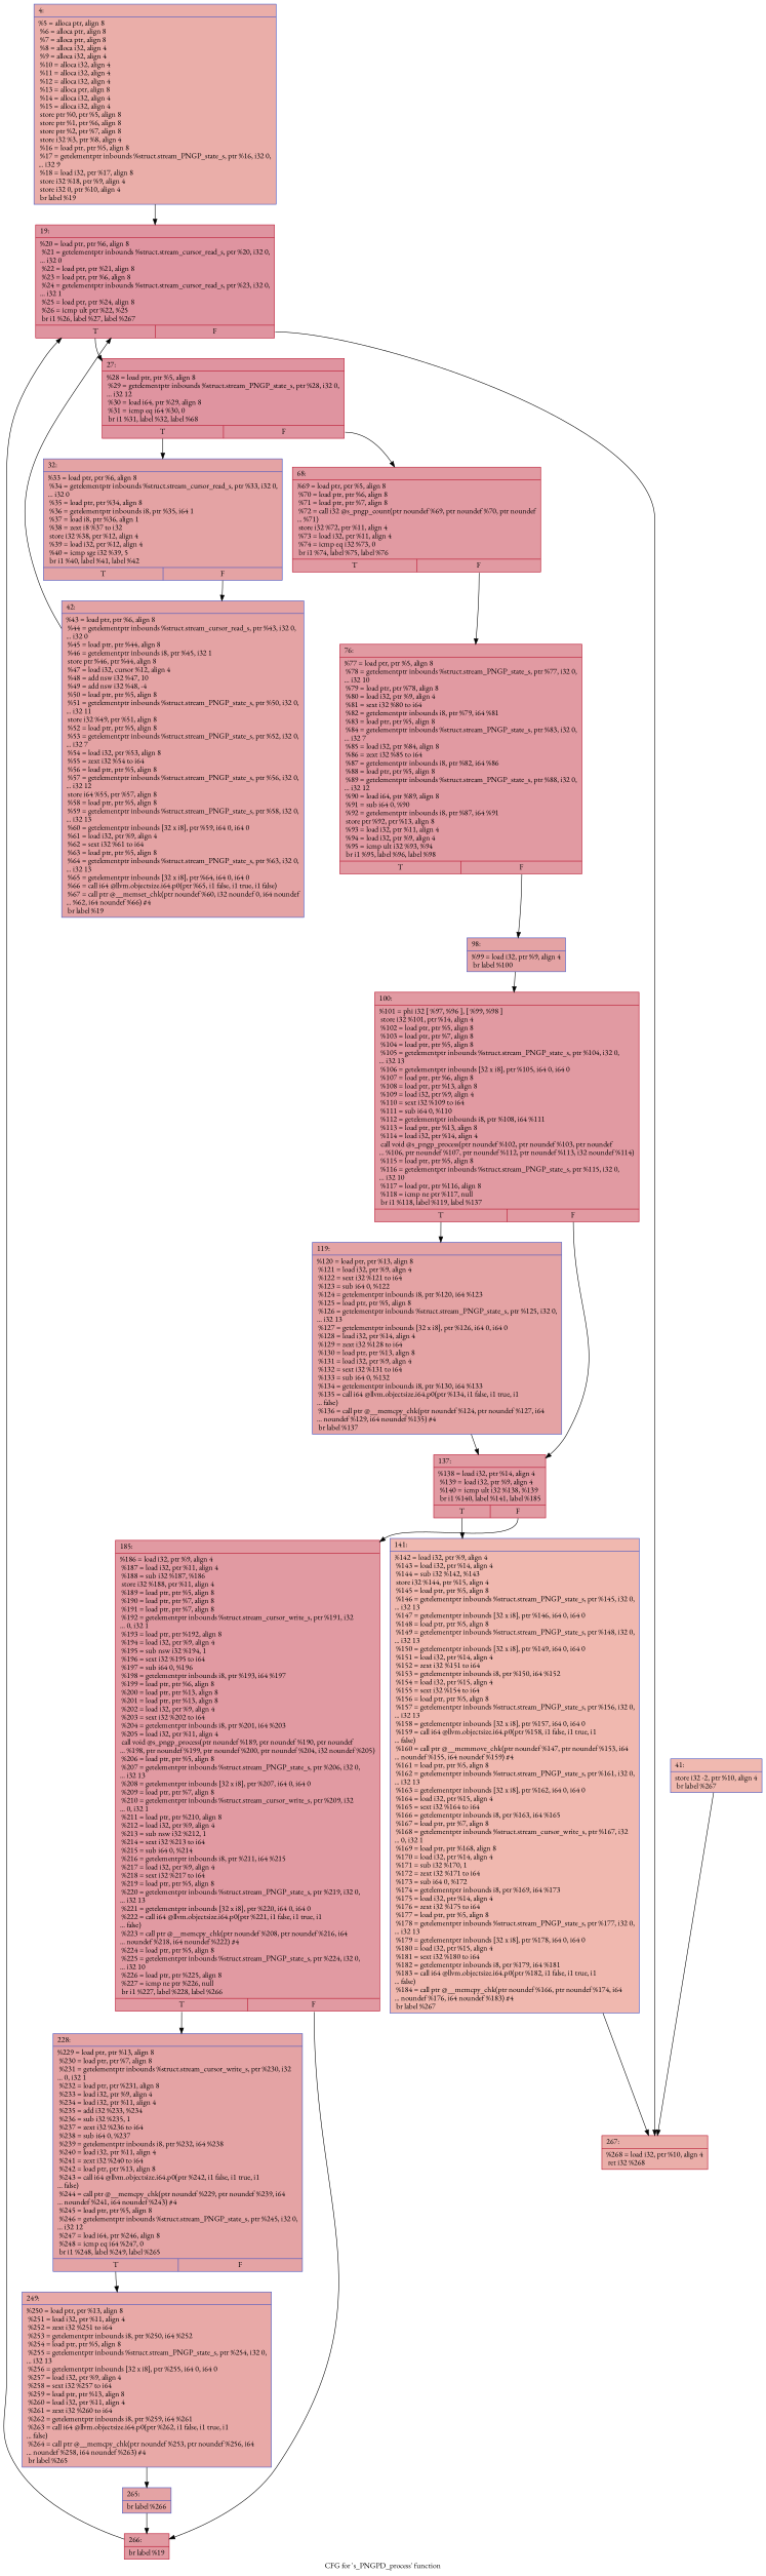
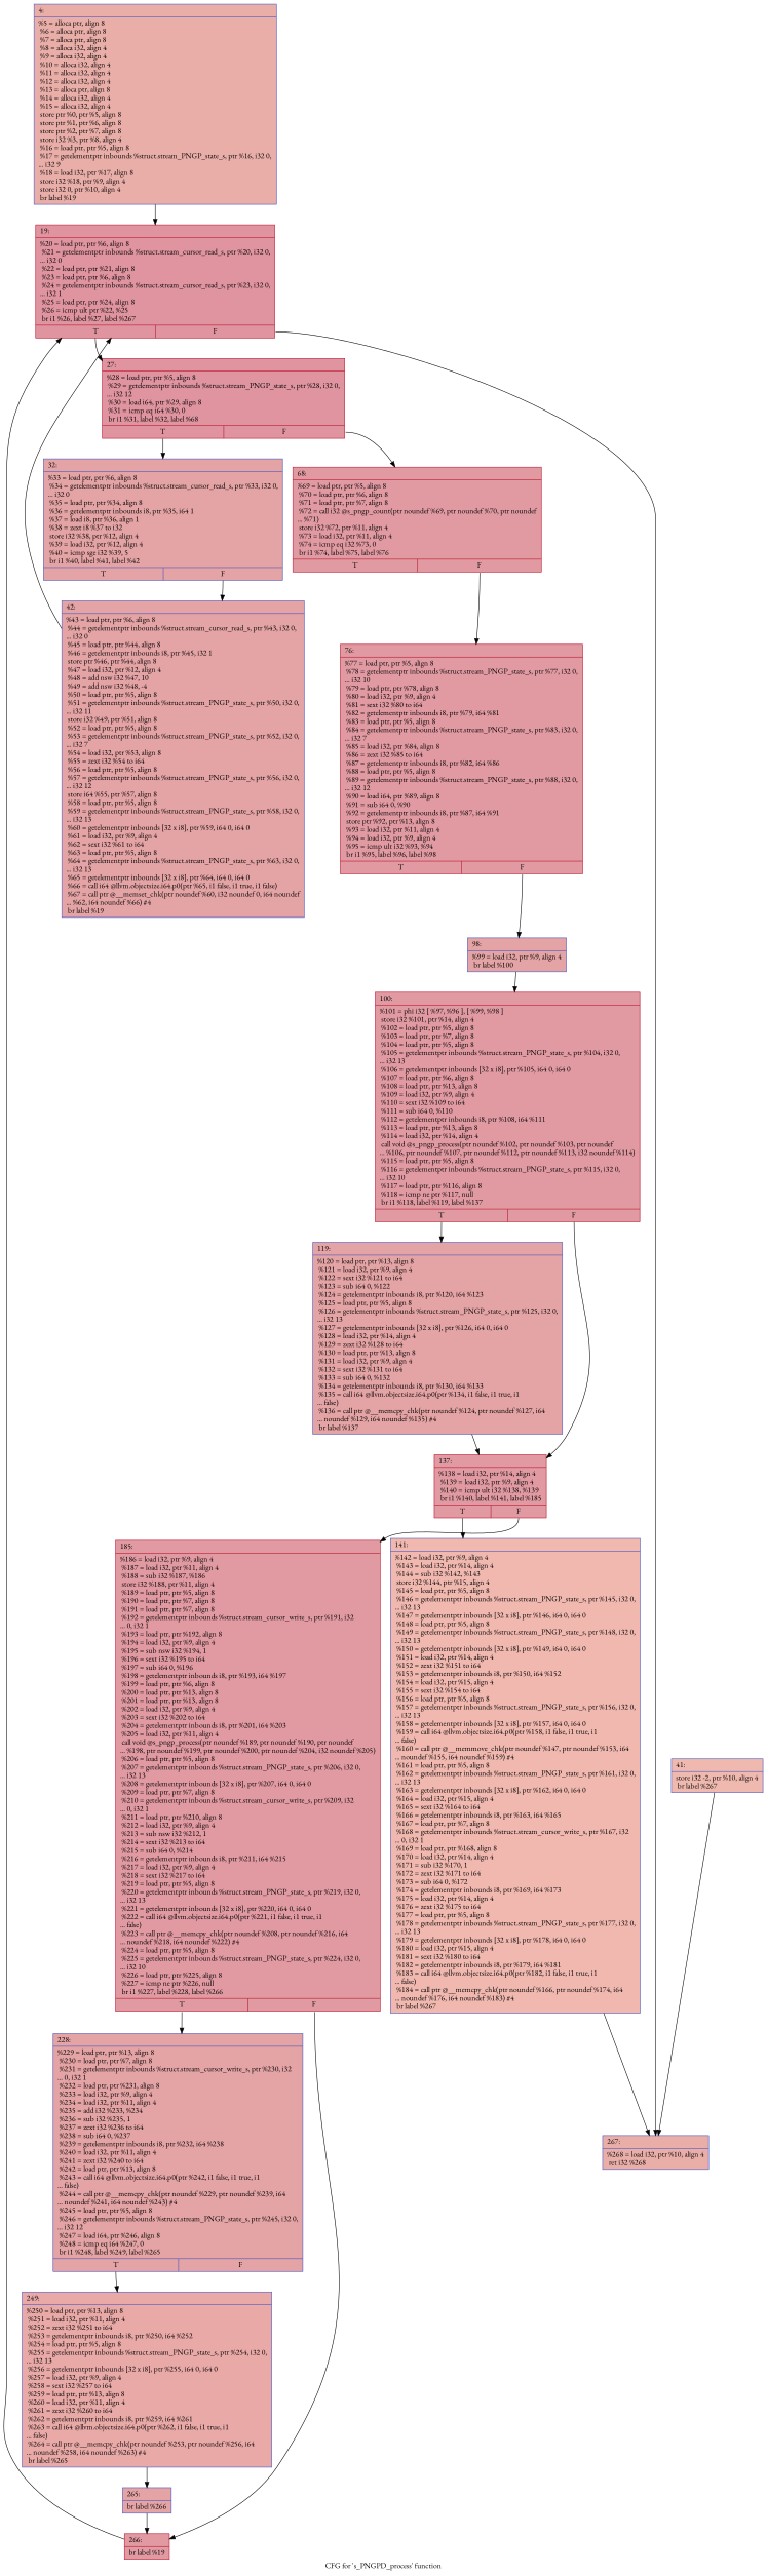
  digraph {
    fontname="EB Garamond"
    label="CFG for 's_PNGPD_process' function"
    node [color="#3d50c3ff" fillcolor="#c32e3170" fontname="EB Garamond" shape=record style=filled]
    edge [fontname="EB Garamond"]
    n1 [fillcolor="#d0473d70" label="{4:\l|  %5 = alloca ptr, align 8\l  %6 = alloca ptr, align 8\l  %7 = alloca ptr, align 8\l  %8 = alloca i32, align 4\l  %9 = alloca i32, align 4\l  %10 = alloca i32, align 4\l  %11 = alloca i32, align 4\l  %12 = alloca i32, align 4\l  %13 = alloca ptr, align 8\l  %14 = alloca i32, align 4\l  %15 = alloca i32, align 4\l  store ptr %0, ptr %5, align 8\l  store ptr %1, ptr %6, align 8\l  store ptr %2, ptr %7, align 8\l  store i32 %3, ptr %8, align 4\l  %16 = load ptr, ptr %5, align 8\l  %17 = getelementptr inbounds %struct.stream_PNGP_state_s, ptr %16, i32 0,\l... i32 9\l  %18 = load i32, ptr %17, align 8\l  store i32 %18, ptr %9, align 4\l  store i32 0, ptr %10, align 4\l  br label %19\l}"]
    n2 [color="#b70d28ff" fillcolor="#b70d2870" label="{19:\l|  %20 = load ptr, ptr %6, align 8\l  %21 = getelementptr inbounds %struct.stream_cursor_read_s, ptr %20, i32 0,\l... i32 0\l  %22 = load ptr, ptr %21, align 8\l  %23 = load ptr, ptr %6, align 8\l  %24 = getelementptr inbounds %struct.stream_cursor_read_s, ptr %23, i32 0,\l... i32 1\l  %25 = load ptr, ptr %24, align 8\l  %26 = icmp ult ptr %22, %25\l  br i1 %26, label %27, label %267\l|{<s0>T|<s1>F}}"]
    n3 [color="#b70d28ff" fillcolor="#b70d2870" label="{27:\l|  %28 = load ptr, ptr %5, align 8\l  %29 = getelementptr inbounds %struct.stream_PNGP_state_s, ptr %28, i32 0,\l... i32 12\l  %30 = load i64, ptr %29, align 8\l  %31 = icmp eq i64 %30, 0\l  br i1 %31, label %32, label %68\l|{<s0>T|<s1>F}}"]
-   n4 [color="#b70d28ff" fillcolor="#d0473d70" label="{267:\l|  %268 = load i32, ptr %10, align 4\l  ret i32 %268\l}"]
+   n4 [fillcolor="#d0473d70" label="{267:\l|  %268 = load i32, ptr %10, align 4\l  ret i32 %268\l}"]
    n5 [label="{32:\l|  %33 = load ptr, ptr %6, align 8\l  %34 = getelementptr inbounds %struct.stream_cursor_read_s, ptr %33, i32 0,\l... i32 0\l  %35 = load ptr, ptr %34, align 8\l  %36 = getelementptr inbounds i8, ptr %35, i64 1\l  %37 = load i8, ptr %36, align 1\l  %38 = zext i8 %37 to i32\l  store i32 %38, ptr %12, align 4\l  %39 = load i32, ptr %12, align 4\l  %40 = icmp sge i32 %39, 5\l  br i1 %40, label %41, label %42\l|{<s0>T|<s1>F}}"]
    n6 [color="#b70d28ff" fillcolor="#bb1b2c70" label="{68:\l|  %69 = load ptr, ptr %5, align 8\l  %70 = load ptr, ptr %6, align 8\l  %71 = load ptr, ptr %7, align 8\l  %72 = call i32 @s_pngp_count(ptr noundef %69, ptr noundef %70, ptr noundef\l... %71)\l  store i32 %72, ptr %11, align 4\l  %73 = load i32, ptr %11, align 4\l  %74 = icmp eq i32 %73, 0\l  br i1 %74, label %75, label %76\l|{<s0>T|<s1>F}}"]
-   n7 [label="{42:\l|  %43 = load ptr, ptr %6, align 8\l  %44 = getelementptr inbounds %struct.stream_cursor_read_s, ptr %43, i32 0,\l... i32 0\l  %45 = load ptr, ptr %44, align 8\l  %46 = getelementptr inbounds i8, ptr %45, i32 1\l  store ptr %46, ptr %44, align 8\l  %47 = load i32, cursor %12, align 4\l  %48 = add nsw i32 %47, 10\l  %49 = add nsw i32 %48, -4\l  %50 = load ptr, ptr %5, align 8\l  %51 = getelementptr inbounds %struct.stream_PNGP_state_s, ptr %50, i32 0,\l... i32 11\l  store i32 %49, ptr %51, align 8\l  %52 = load ptr, ptr %5, align 8\l  %53 = getelementptr inbounds %struct.stream_PNGP_state_s, ptr %52, i32 0,\l... i32 7\l  %54 = load i32, ptr %53, align 8\l  %55 = zext i32 %54 to i64\l  %56 = load ptr, ptr %5, align 8\l  %57 = getelementptr inbounds %struct.stream_PNGP_state_s, ptr %56, i32 0,\l... i32 12\l  store i64 %55, ptr %57, align 8\l  %58 = load ptr, ptr %5, align 8\l  %59 = getelementptr inbounds %struct.stream_PNGP_state_s, ptr %58, i32 0,\l... i32 13\l  %60 = getelementptr inbounds [32 x i8], ptr %59, i64 0, i64 0\l  %61 = load i32, ptr %9, align 4\l  %62 = sext i32 %61 to i64\l  %63 = load ptr, ptr %5, align 8\l  %64 = getelementptr inbounds %struct.stream_PNGP_state_s, ptr %63, i32 0,\l... i32 13\l  %65 = getelementptr inbounds [32 x i8], ptr %64, i64 0, i64 0\l  %66 = call i64 @llvm.objectsize.i64.p0(ptr %65, i1 false, i1 true, i1 false)\l  %67 = call ptr @__memset_chk(ptr noundef %60, i32 noundef 0, i64 noundef\l... %62, i64 noundef %66) #4\l  br label %19\l}"]
+   n7 [label="{42:\l|  %43 = load ptr, ptr %6, align 8\l  %44 = getelementptr inbounds %struct.stream_cursor_read_s, ptr %43, i32 0,\l... i32 0\l  %45 = load ptr, ptr %44, align 8\l  %46 = getelementptr inbounds i8, ptr %45, i32 1\l  store ptr %46, ptr %44, align 8\l  %47 = load i32, ptr %12, align 4\l  %48 = add nsw i32 %47, 10\l  %49 = add nsw i32 %48, -4\l  %50 = load ptr, ptr %5, align 8\l  %51 = getelementptr inbounds %struct.stream_PNGP_state_s, ptr %50, i32 0,\l... i32 11\l  store i32 %49, ptr %51, align 8\l  %52 = load ptr, ptr %5, align 8\l  %53 = getelementptr inbounds %struct.stream_PNGP_state_s, ptr %52, i32 0,\l... i32 7\l  %54 = load i32, ptr %53, align 8\l  %55 = zext i32 %54 to i64\l  %56 = load ptr, ptr %5, align 8\l  %57 = getelementptr inbounds %struct.stream_PNGP_state_s, ptr %56, i32 0,\l... i32 12\l  store i64 %55, ptr %57, align 8\l  %58 = load ptr, ptr %5, align 8\l  %59 = getelementptr inbounds %struct.stream_PNGP_state_s, ptr %58, i32 0,\l... i32 13\l  %60 = getelementptr inbounds [32 x i8], ptr %59, i64 0, i64 0\l  %61 = load i32, ptr %9, align 4\l  %62 = sext i32 %61 to i64\l  %63 = load ptr, ptr %5, align 8\l  %64 = getelementptr inbounds %struct.stream_PNGP_state_s, ptr %63, i32 0,\l... i32 13\l  %65 = getelementptr inbounds [32 x i8], ptr %64, i64 0, i64 0\l  %66 = call i64 @llvm.objectsize.i64.p0(ptr %65, i1 false, i1 true, i1 false)\l  %67 = call ptr @__memset_chk(ptr noundef %60, i32 noundef 0, i64 noundef\l... %62, i64 noundef %66) #4\l  br label %19\l}"]
    n8 [color="#b70d28ff" fillcolor="#bb1b2c70" label="{76:\l|  %77 = load ptr, ptr %5, align 8\l  %78 = getelementptr inbounds %struct.stream_PNGP_state_s, ptr %77, i32 0,\l... i32 10\l  %79 = load ptr, ptr %78, align 8\l  %80 = load i32, ptr %9, align 4\l  %81 = sext i32 %80 to i64\l  %82 = getelementptr inbounds i8, ptr %79, i64 %81\l  %83 = load ptr, ptr %5, align 8\l  %84 = getelementptr inbounds %struct.stream_PNGP_state_s, ptr %83, i32 0,\l... i32 7\l  %85 = load i32, ptr %84, align 8\l  %86 = zext i32 %85 to i64\l  %87 = getelementptr inbounds i8, ptr %82, i64 %86\l  %88 = load ptr, ptr %5, align 8\l  %89 = getelementptr inbounds %struct.stream_PNGP_state_s, ptr %88, i32 0,\l... i32 12\l  %90 = load i64, ptr %89, align 8\l  %91 = sub i64 0, %90\l  %92 = getelementptr inbounds i8, ptr %87, i64 %91\l  store ptr %92, ptr %13, align 8\l  %93 = load i32, ptr %11, align 4\l  %94 = load i32, ptr %9, align 4\l  %95 = icmp ult i32 %93, %94\l  br i1 %95, label %96, label %98\l|{<s0>T|<s1>F}}"]
    n9 [fillcolor="#de614d70" label="{41:\l|  store i32 -2, ptr %10, align 4\l  br label %267\l}"]
    n10 [label="{98:\l|  %99 = load i32, ptr %9, align 4\l  br label %100\l}"]
    n11 [color="#b70d28ff" fillcolor="#bb1b2c70" label="{100:\l|  %101 = phi i32 [ %97, %96 ], [ %99, %98 ]\l  store i32 %101, ptr %14, align 4\l  %102 = load ptr, ptr %5, align 8\l  %103 = load ptr, ptr %7, align 8\l  %104 = load ptr, ptr %5, align 8\l  %105 = getelementptr inbounds %struct.stream_PNGP_state_s, ptr %104, i32 0,\l... i32 13\l  %106 = getelementptr inbounds [32 x i8], ptr %105, i64 0, i64 0\l  %107 = load ptr, ptr %6, align 8\l  %108 = load ptr, ptr %13, align 8\l  %109 = load i32, ptr %9, align 4\l  %110 = sext i32 %109 to i64\l  %111 = sub i64 0, %110\l  %112 = getelementptr inbounds i8, ptr %108, i64 %111\l  %113 = load ptr, ptr %13, align 8\l  %114 = load i32, ptr %14, align 4\l  call void @s_pngp_process(ptr noundef %102, ptr noundef %103, ptr noundef\l... %106, ptr noundef %107, ptr noundef %112, ptr noundef %113, i32 noundef %114)\l  %115 = load ptr, ptr %5, align 8\l  %116 = getelementptr inbounds %struct.stream_PNGP_state_s, ptr %115, i32 0,\l... i32 10\l  %117 = load ptr, ptr %116, align 8\l  %118 = icmp ne ptr %117, null\l  br i1 %118, label %119, label %137\l|{<s0>T|<s1>F}}"]
    n12 [label="{119:\l|  %120 = load ptr, ptr %13, align 8\l  %121 = load i32, ptr %9, align 4\l  %122 = sext i32 %121 to i64\l  %123 = sub i64 0, %122\l  %124 = getelementptr inbounds i8, ptr %120, i64 %123\l  %125 = load ptr, ptr %5, align 8\l  %126 = getelementptr inbounds %struct.stream_PNGP_state_s, ptr %125, i32 0,\l... i32 13\l  %127 = getelementptr inbounds [32 x i8], ptr %126, i64 0, i64 0\l  %128 = load i32, ptr %14, align 4\l  %129 = zext i32 %128 to i64\l  %130 = load ptr, ptr %13, align 8\l  %131 = load i32, ptr %9, align 4\l  %132 = sext i32 %131 to i64\l  %133 = sub i64 0, %132\l  %134 = getelementptr inbounds i8, ptr %130, i64 %133\l  %135 = call i64 @llvm.objectsize.i64.p0(ptr %134, i1 false, i1 true, i1\l... false)\l  %136 = call ptr @__memcpy_chk(ptr noundef %124, ptr noundef %127, i64\l... noundef %129, i64 noundef %135) #4\l  br label %137\l}"]
    n13 [color="#b70d28ff" fillcolor="#bb1b2c70" label="{137:\l|  %138 = load i32, ptr %14, align 4\l  %139 = load i32, ptr %9, align 4\l  %140 = icmp ult i32 %138, %139\l  br i1 %140, label %141, label %185\l|{<s0>T|<s1>F}}"]
    n14 [fillcolor="#dc5d4a70" label="{141:\l|  %142 = load i32, ptr %9, align 4\l  %143 = load i32, ptr %14, align 4\l  %144 = sub i32 %142, %143\l  store i32 %144, ptr %15, align 4\l  %145 = load ptr, ptr %5, align 8\l  %146 = getelementptr inbounds %struct.stream_PNGP_state_s, ptr %145, i32 0,\l... i32 13\l  %147 = getelementptr inbounds [32 x i8], ptr %146, i64 0, i64 0\l  %148 = load ptr, ptr %5, align 8\l  %149 = getelementptr inbounds %struct.stream_PNGP_state_s, ptr %148, i32 0,\l... i32 13\l  %150 = getelementptr inbounds [32 x i8], ptr %149, i64 0, i64 0\l  %151 = load i32, ptr %14, align 4\l  %152 = zext i32 %151 to i64\l  %153 = getelementptr inbounds i8, ptr %150, i64 %152\l  %154 = load i32, ptr %15, align 4\l  %155 = sext i32 %154 to i64\l  %156 = load ptr, ptr %5, align 8\l  %157 = getelementptr inbounds %struct.stream_PNGP_state_s, ptr %156, i32 0,\l... i32 13\l  %158 = getelementptr inbounds [32 x i8], ptr %157, i64 0, i64 0\l  %159 = call i64 @llvm.objectsize.i64.p0(ptr %158, i1 false, i1 true, i1\l... false)\l  %160 = call ptr @__memmove_chk(ptr noundef %147, ptr noundef %153, i64\l... noundef %155, i64 noundef %159) #4\l  %161 = load ptr, ptr %5, align 8\l  %162 = getelementptr inbounds %struct.stream_PNGP_state_s, ptr %161, i32 0,\l... i32 13\l  %163 = getelementptr inbounds [32 x i8], ptr %162, i64 0, i64 0\l  %164 = load i32, ptr %15, align 4\l  %165 = sext i32 %164 to i64\l  %166 = getelementptr inbounds i8, ptr %163, i64 %165\l  %167 = load ptr, ptr %7, align 8\l  %168 = getelementptr inbounds %struct.stream_cursor_write_s, ptr %167, i32\l... 0, i32 1\l  %169 = load ptr, ptr %168, align 8\l  %170 = load i32, ptr %14, align 4\l  %171 = sub i32 %170, 1\l  %172 = zext i32 %171 to i64\l  %173 = sub i64 0, %172\l  %174 = getelementptr inbounds i8, ptr %169, i64 %173\l  %175 = load i32, ptr %14, align 4\l  %176 = zext i32 %175 to i64\l  %177 = load ptr, ptr %5, align 8\l  %178 = getelementptr inbounds %struct.stream_PNGP_state_s, ptr %177, i32 0,\l... i32 13\l  %179 = getelementptr inbounds [32 x i8], ptr %178, i64 0, i64 0\l  %180 = load i32, ptr %15, align 4\l  %181 = sext i32 %180 to i64\l  %182 = getelementptr inbounds i8, ptr %179, i64 %181\l  %183 = call i64 @llvm.objectsize.i64.p0(ptr %182, i1 false, i1 true, i1\l... false)\l  %184 = call ptr @__memcpy_chk(ptr noundef %166, ptr noundef %174, i64\l... noundef %176, i64 noundef %183) #4\l  br label %267\l}"]
    n15 [color="#b70d28ff" fillcolor="#bb1b2c70" label="{185:\l|  %186 = load i32, ptr %9, align 4\l  %187 = load i32, ptr %11, align 4\l  %188 = sub i32 %187, %186\l  store i32 %188, ptr %11, align 4\l  %189 = load ptr, ptr %5, align 8\l  %190 = load ptr, ptr %7, align 8\l  %191 = load ptr, ptr %7, align 8\l  %192 = getelementptr inbounds %struct.stream_cursor_write_s, ptr %191, i32\l... 0, i32 1\l  %193 = load ptr, ptr %192, align 8\l  %194 = load i32, ptr %9, align 4\l  %195 = sub nsw i32 %194, 1\l  %196 = sext i32 %195 to i64\l  %197 = sub i64 0, %196\l  %198 = getelementptr inbounds i8, ptr %193, i64 %197\l  %199 = load ptr, ptr %6, align 8\l  %200 = load ptr, ptr %13, align 8\l  %201 = load ptr, ptr %13, align 8\l  %202 = load i32, ptr %9, align 4\l  %203 = sext i32 %202 to i64\l  %204 = getelementptr inbounds i8, ptr %201, i64 %203\l  %205 = load i32, ptr %11, align 4\l  call void @s_pngp_process(ptr noundef %189, ptr noundef %190, ptr noundef\l... %198, ptr noundef %199, ptr noundef %200, ptr noundef %204, i32 noundef %205)\l  %206 = load ptr, ptr %5, align 8\l  %207 = getelementptr inbounds %struct.stream_PNGP_state_s, ptr %206, i32 0,\l... i32 13\l  %208 = getelementptr inbounds [32 x i8], ptr %207, i64 0, i64 0\l  %209 = load ptr, ptr %7, align 8\l  %210 = getelementptr inbounds %struct.stream_cursor_write_s, ptr %209, i32\l... 0, i32 1\l  %211 = load ptr, ptr %210, align 8\l  %212 = load i32, ptr %9, align 4\l  %213 = sub nsw i32 %212, 1\l  %214 = sext i32 %213 to i64\l  %215 = sub i64 0, %214\l  %216 = getelementptr inbounds i8, ptr %211, i64 %215\l  %217 = load i32, ptr %9, align 4\l  %218 = sext i32 %217 to i64\l  %219 = load ptr, ptr %5, align 8\l  %220 = getelementptr inbounds %struct.stream_PNGP_state_s, ptr %219, i32 0,\l... i32 13\l  %221 = getelementptr inbounds [32 x i8], ptr %220, i64 0, i64 0\l  %222 = call i64 @llvm.objectsize.i64.p0(ptr %221, i1 false, i1 true, i1\l... false)\l  %223 = call ptr @__memcpy_chk(ptr noundef %208, ptr noundef %216, i64\l... noundef %218, i64 noundef %222) #4\l  %224 = load ptr, ptr %5, align 8\l  %225 = getelementptr inbounds %struct.stream_PNGP_state_s, ptr %224, i32 0,\l... i32 10\l  %226 = load ptr, ptr %225, align 8\l  %227 = icmp ne ptr %226, null\l  br i1 %227, label %228, label %266\l|{<s0>T|<s1>F}}"]
    n16 [label="{228:\l|  %229 = load ptr, ptr %13, align 8\l  %230 = load ptr, ptr %7, align 8\l  %231 = getelementptr inbounds %struct.stream_cursor_write_s, ptr %230, i32\l... 0, i32 1\l  %232 = load ptr, ptr %231, align 8\l  %233 = load i32, ptr %9, align 4\l  %234 = load i32, ptr %11, align 4\l  %235 = add i32 %233, %234\l  %236 = sub i32 %235, 1\l  %237 = zext i32 %236 to i64\l  %238 = sub i64 0, %237\l  %239 = getelementptr inbounds i8, ptr %232, i64 %238\l  %240 = load i32, ptr %11, align 4\l  %241 = zext i32 %240 to i64\l  %242 = load ptr, ptr %13, align 8\l  %243 = call i64 @llvm.objectsize.i64.p0(ptr %242, i1 false, i1 true, i1\l... false)\l  %244 = call ptr @__memcpy_chk(ptr noundef %229, ptr noundef %239, i64\l... noundef %241, i64 noundef %243) #4\l  %245 = load ptr, ptr %5, align 8\l  %246 = getelementptr inbounds %struct.stream_PNGP_state_s, ptr %245, i32 0,\l... i32 12\l  %247 = load i64, ptr %246, align 8\l  %248 = icmp eq i64 %247, 0\l  br i1 %248, label %249, label %265\l|{<s0>T|<s1>F}}"]
    n17 [color="#b70d28ff" fillcolor="#bb1b2c70" label="{266:\l|  br label %19\l}"]
    n18 [fillcolor="#ca3b3770" label="{249:\l|  %250 = load ptr, ptr %13, align 8\l  %251 = load i32, ptr %11, align 4\l  %252 = zext i32 %251 to i64\l  %253 = getelementptr inbounds i8, ptr %250, i64 %252\l  %254 = load ptr, ptr %5, align 8\l  %255 = getelementptr inbounds %struct.stream_PNGP_state_s, ptr %254, i32 0,\l... i32 13\l  %256 = getelementptr inbounds [32 x i8], ptr %255, i64 0, i64 0\l  %257 = load i32, ptr %9, align 4\l  %258 = sext i32 %257 to i64\l  %259 = load ptr, ptr %13, align 8\l  %260 = load i32, ptr %11, align 4\l  %261 = zext i32 %260 to i64\l  %262 = getelementptr inbounds i8, ptr %259, i64 %261\l  %263 = call i64 @llvm.objectsize.i64.p0(ptr %262, i1 false, i1 true, i1\l... false)\l  %264 = call ptr @__memcpy_chk(ptr noundef %253, ptr noundef %256, i64\l... noundef %258, i64 noundef %263) #4\l  br label %265\l}"]
    n19 [label="{265:\l|  br label %266\l}"]
    n1 -> n2
    n2 -> n3 [tailport=s0]
    n2 -> n4 [tailport=s1]
    n3 -> n5 [tailport=s0]
    n3 -> n6 [tailport=s1]
    n5 -> n7 [tailport=s1]
    n6 -> n8 [tailport=s1]
    n7 -> n2
    n8 -> n10 [tailport=s1]
    n9 -> n4
    n10 -> n11
    n11 -> n12 [tailport=s0]
    n11 -> n13 [tailport=s1]
    n12 -> n13
    n13 -> n14 [tailport=s0]
    n13 -> n15 [tailport=s1]
    n14 -> n4
    n15 -> n16 [tailport=s0]
    n15 -> n17 [tailport=s1]
    n16 -> n18 [tailport=s0]
    n17 -> n2
    n18 -> n19
    n19 -> n17
  }
